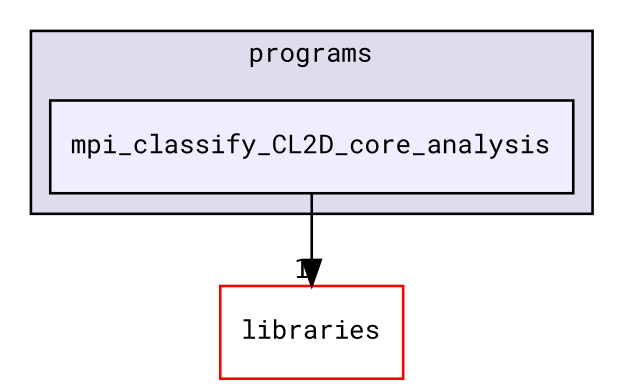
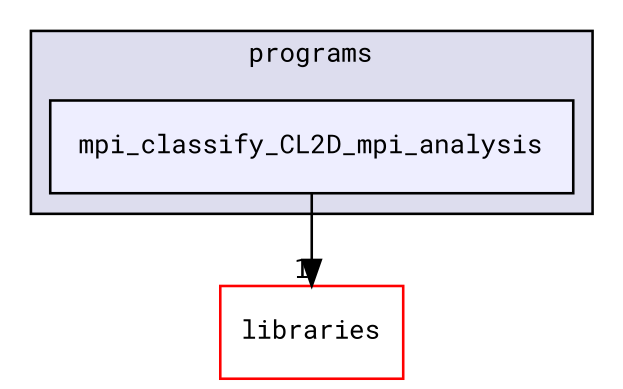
  digraph {
    compound=true
    fontname="Roboto Mono"
    node [fontname="Roboto Mono" fontsize=10 shape=box style=filled]
-   n1 [fillcolor="#eeeeff" label=mpi_classify_CL2D_core_analysis pencolor=black]
+   n1 [fillcolor="#eeeeff" label=mpi_classify_CL2D_mpi_analysis pencolor=black]
    n2 [color=red fillcolor=white label=libraries]
    subgraph cluster_1 {
      bgcolor="#ddddee"
      fontsize=10
      label=programs
      pencolor=black
      n1
    }
    n1 -> n2 [headlabel=1 labeldistance=1.5 labelfontname=Helvetica labelfontsize=10 fontname="Roboto Mono"]
  }
